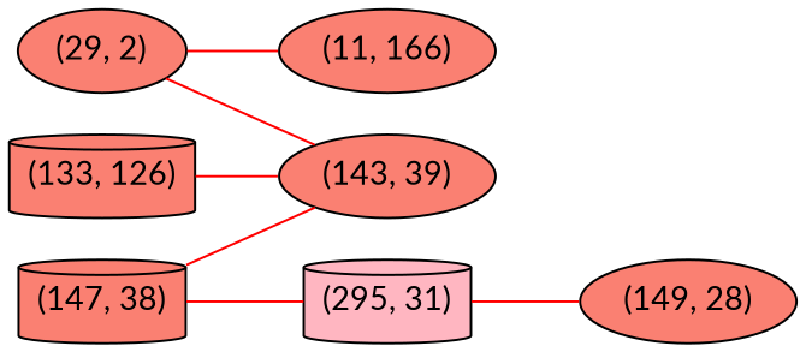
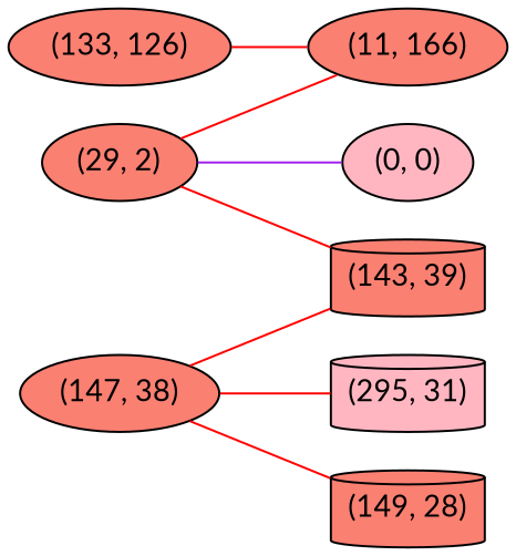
  graph {
    fontname=Lato
    rankdir=LR
    node [fillcolor=salmon fontname=Lato shape=ellipse style=filled]
    edge [color=red fontname=Lato weight=1]
-   "(133, 126)" [shape=cylinder]
-   "(143, 39)"
+   "(133, 126)"
+   "(143, 39)" [shape=cylinder]
    n3 [label="(29, 2)"]
+   "(0, 0)" [fillcolor=lightpink]
    "(11, 166)"
-   "(147, 38)" [shape=cylinder]
+   "(147, 38)"
    n7 [fillcolor=lightpink label="(295, 31)" shape=cylinder]
-   "(149, 28)"
-   "(133, 126)" -- "(143, 39)"
+   "(149, 28)" [shape=cylinder]
+   "(133, 126)" -- "(11, 166)"
    n3 -- "(143, 39)"
+   n3 -- "(0, 0)" [color=purple weight=4]
    n3 -- "(11, 166)"
    "(147, 38)" -- "(143, 39)"
    "(147, 38)" -- n7
-   n7 -- "(149, 28)"
+   "(147, 38)" -- "(149, 28)"
  }
